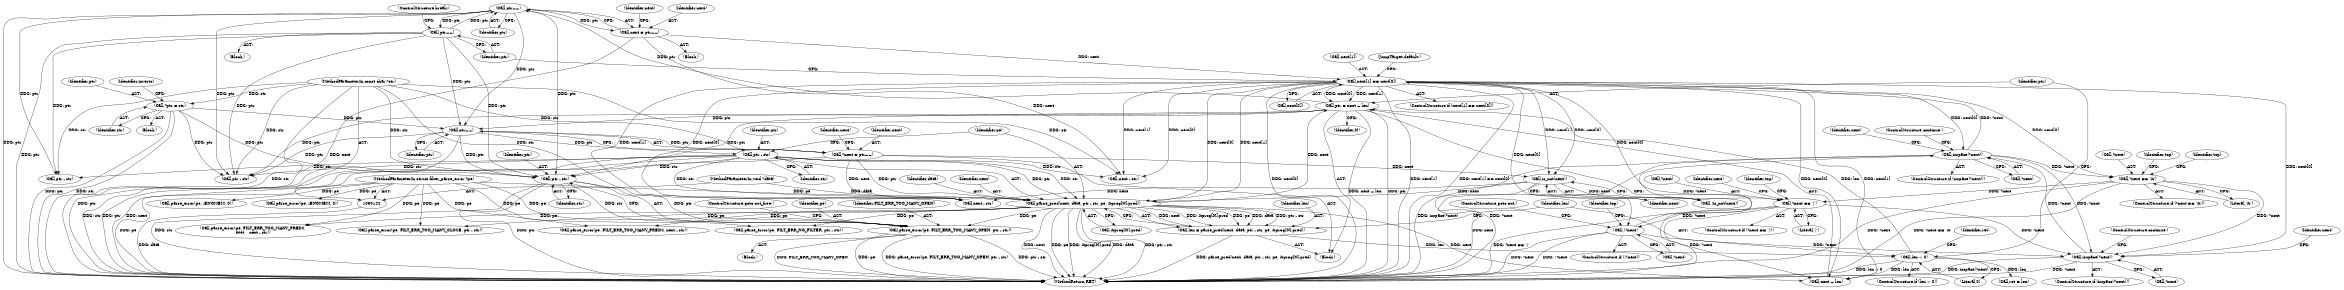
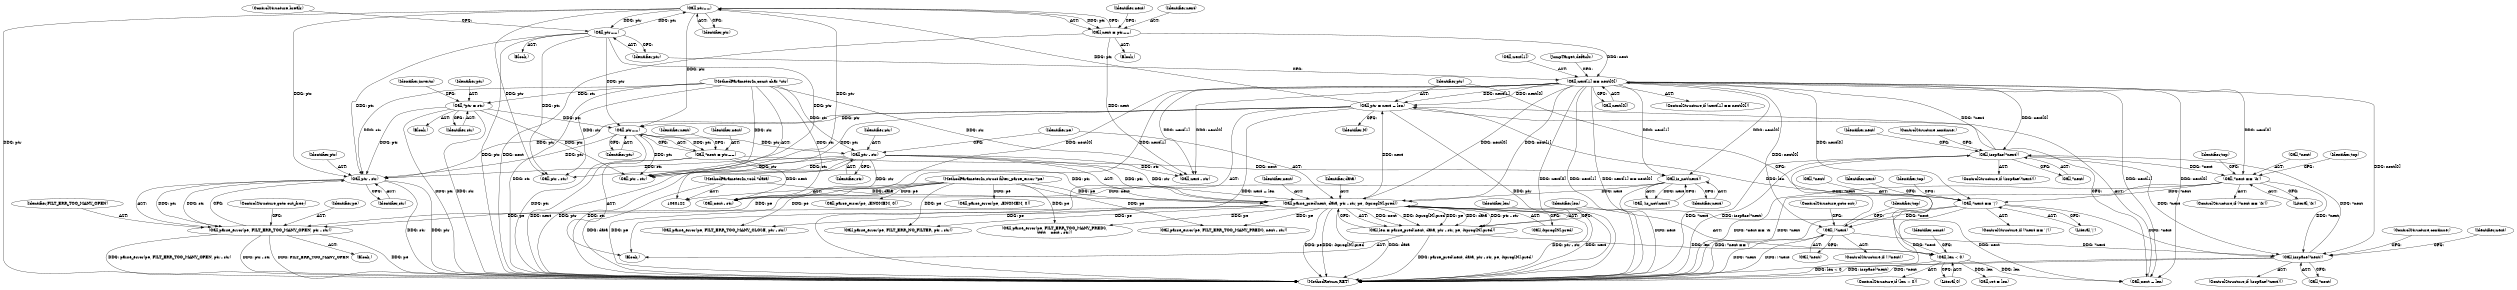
  digraph {
    n1 [label="(Call,ptr - str)"]
    n2 [label="(Call,parse_error(pe, FILT_ERR_TOO_MANY_OPEN, ptr - str))"]
    n3 [label="(Identifier,str)"]
    n4 [label="(MethodReturn,RET)"]
    n5 [label="(Block,)"]
    n6 [label="(Call,ptr++)"]
    n7 [label="(Call,next = ptr++)"]
    n8 [label="(Call,ptr++)"]
    n9 [label="(Call,ptr++)"]
    n10 [label="(Identifier,ptr)"]
    n11 [label="(Call,ptr - str)"]
    n12 [label="(Call,ptr - str)"]
    n13 [label="(Call,next[1] == next[0])"]
    n14 [label="(Call,next - str)"]
    n15 [label="(Block,)"]
    n16 [label="(Call,*next = ptr++)"]
    n17 [label="(Call,ptr - str)"]
    n18 [label="(Identifier,ptr)"]
    n19 [label="(Block,)"]
    n20 [label="(Identifier,ptr)"]
    n21 [label="(Call,ptr = next + len)"]
    n22 [label="(Call,next + len)"]
    n23 [label="(Block,)"]
    n24 [label="(Identifier,N)"]
    n25 [label="(Call,isspace(*next))"]
    n26 [label="(Call,!*next)"]
    n27 [label="(Call,*next == '|')"]
    n28 [label="(Call,*next == '&')"]
    n29 [label="(Call,isspace(*next))"]
    n30 [label="(Call,parse_pred(next, data, ptr - str, pe, &prog[N].pred))"]
    n31 [label="(Call,is_not(next))"]
    n32 [label="(Call,next[0])"]
    n33 [label="(Call,next - str)"]
    n34 [label="(ControlStructure,if (next[1] == next[0]))"]
    n35 [label="(ControlStructure,if (isspace(*next)))"]
    n36 [label="(Call,*next)"]
    n37 [label="(ControlStructure,if (!*next))"]
    n38 [label="(Call,*next)"]
    n39 [label="(Literal,'|')"]
    n40 [label="(ControlStructure,if (*next == '|'))"]
    n41 [label="(ControlStructure,if (*next == '&'))"]
    n42 [label="(Literal,'&')"]
    n43 [label="(Call,*next)"]
    n44 [label="(ControlStructure,if (isspace(*next)))"]
    n45 [label="(Call,len = parse_pred(next, data, ptr - str, pe, &prog[N].pred))"]
    n46 [label="(Call,parse_error(pe, FILT_ERR_TOO_MANY_PREDS, next - str))"]
    n47 [label="(Call,&prog[N].pred)"]
    n48 [label="(Call,parse_error(pe, FILT_ERR_NO_FILTER, ptr - str))"]
    n49 [label="(Call,parse_error(pe, FILT_ERR_TOO_MANY_CLOSE, ptr - str))"]
    n50 [label="(Call,parse_error(pe, FILT_ERR_TOO_MANY_PREDS,\n\t\t\t\t\t    next - str))"]
    n51 [label="(Call,!is_not(next))"]
    n52 [label="(Identifier,next)"]
    n53 [label="(Call,len < 0)"]
    n54 [label="(Identifier,str)"]
    n55 [label="(Call,*ptr = str)"]
    n56 [label="(Block,)"]
    n57 [label="(Identifier,str)"]
    n58 [label="(MethodParameterIn,const char *str)"]
    n59 [label=1030122]
    n60 [label="(MethodParameterIn,void *data)"]
    n61 [label="(MethodParameterIn,struct filter_parse_error *pe)"]
    n62 [label="(Call,parse_error(pe, -ENOMEM, 0))"]
    n63 [label="(Call,parse_error(pe, -ENOMEM, 0))"]
    n64 [label="(ControlStructure,if (len < 0))"]
    n65 [label="(Literal,0)"]
    n66 [label="(Call,ret = len)"]
    n67 [label="(ControlStructure,goto out_free;)"]
    n68 [label="(Identifier,next)"]
-   n69 [label="(Identifier,ret)"]
+   n69 [label="(Identifier,const)"]
    n70 [label="(Call,next[1])"]
    n71 [label="(Identifier,data)"]
    n72 [label="(Identifier,next)"]
    n73 [label="(Identifier,top)"]
    n74 [label="(Identifier,ptr)"]
    n75 [label="(Call,*next)"]
    n76 [label="(Identifier,top)"]
    n77 [label="(Identifier,next)"]
    n78 [label="(Identifier,ptr)"]
    n79 [label="(Identifier,ptr)"]
    n80 [label="(ControlStructure,continue;)"]
    n81 [label="(Identifier,pe)"]
    n82 [label="(Identifier,inverts)"]
    n83 [label="(Identifier,next)"]
    n84 [label="(Call,*next)"]
    n85 [label="(Identifier,len)"]
    n86 [label="(ControlStructure,continue;)"]
    n87 [label="(Identifier,next)"]
    n88 [label="(Identifier,top)"]
    n89 [label="(ControlStructure,break;)"]
    n90 [label="(Identifier,next)"]
    n91 [label="(Identifier,ptr)"]
    n92 [label="(JumpTarget,default:)"]
    n93 [label="(Identifier,top)"]
    n94 [label="(Identifier,len)"]
    n95 [label="(Identifier,next)"]
    n96 [label="(Identifier,next)"]
    n97 [label="(Identifier,pe)"]
    n98 [label="(Identifier,FILT_ERR_TOO_MANY_OPEN)"]
    n99 [label="(ControlStructure,goto out;)"]
    n1 -> n2 [label="AST: "]
    n1 -> n2 [label="DDG: ptr"]
    n1 -> n2 [label="DDG: str"]
    n1 -> n3 [label="CFG: "]
    n1 -> n4 [label="DDG: ptr"]
    n1 -> n4 [label="DDG: str"]
    n2 -> n1 [label="CFG: "]
    n2 -> n4 [label="DDG: FILT_ERR_TOO_MANY_OPEN"]
    n2 -> n4 [label="DDG: pe"]
    n2 -> n4 [label="DDG: parse_error(pe, FILT_ERR_TOO_MANY_OPEN, ptr - str)"]
    n2 -> n4 [label="DDG: ptr - str"]
    n2 -> n5 [label="AST: "]
    n3 -> n1 [label="AST: "]
    n6 -> n1 [label="DDG: ptr"]
    n6 -> n4 [label="DDG: ptr"]
    n6 -> n7 [label="AST: "]
    n6 -> n7 [label="DDG: ptr"]
    n6 -> n8 [label="DDG: ptr"]
    n6 -> n9 [label="DDG: ptr"]
    n6 -> n10 [label="CFG: "]
    n6 -> n11 [label="DDG: ptr"]
    n6 -> n12 [label="DDG: ptr"]
    n7 -> n4 [label="DDG: next"]
    n7 -> n6 [label="CFG: "]
    n7 -> n13 [label="DDG: next"]
    n7 -> n14 [label="DDG: next"]
    n7 -> n15 [label="AST: "]
    n8 -> n1 [label="DDG: ptr"]
    n8 -> n4 [label="DDG: ptr"]
    n8 -> n12 [label="DDG: ptr"]
    n8 -> n16 [label="AST: "]
    n8 -> n16 [label="DDG: ptr"]
    n8 -> n17 [label="DDG: ptr"]
    n8 -> n18 [label="CFG: "]
    n9 -> n1 [label="DDG: ptr"]
    n9 -> n4 [label="DDG: ptr"]
    n9 -> n6 [label="DDG: ptr"]
    n9 -> n8 [label="DDG: ptr"]
    n9 -> n11 [label="DDG: ptr"]
    n9 -> n12 [label="DDG: ptr"]
    n9 -> n19 [label="AST: "]
    n9 -> n20 [label="CFG: "]
    n10 -> n6 [label="AST: "]
    n13 -> n4 [label="DDG: next[1]"]
    n13 -> n4 [label="DDG: next[1] == next[0]"]
    n13 -> n4 [label="DDG: next[0]"]
    n13 -> n14 [label="DDG: next[1]"]
    n13 -> n14 [label="DDG: next[0]"]
    n13 -> n21 [label="DDG: next[1]"]
    n13 -> n21 [label="DDG: next[0]"]
    n13 -> n22 [label="DDG: next[1]"]
    n13 -> n22 [label="DDG: next[0]"]
    n13 -> n25 [label="DDG: next[0]"]
    n13 -> n26 [label="DDG: next[0]"]
    n13 -> n27 [label="DDG: next[0]"]
    n13 -> n28 [label="DDG: next[0]"]
    n13 -> n29 [label="DDG: next[0]"]
    n13 -> n30 [label="DDG: next[1]"]
    n13 -> n30 [label="DDG: next[0]"]
    n13 -> n31 [label="DDG: next[1]"]
    n13 -> n31 [label="DDG: next[0]"]
    n13 -> n32 [label="CFG: "]
    n13 -> n33 [label="DDG: next[1]"]
    n13 -> n33 [label="DDG: next[0]"]
    n13 -> n34 [label="AST: "]
    n16 -> n4 [label="DDG: next"]
    n16 -> n8 [label="CFG: "]
    n16 -> n23 [label="AST: "]
    n16 -> n30 [label="DDG: ptr"]
    n16 -> n31 [label="DDG: next"]
    n16 -> n33 [label="DDG: next"]
    n17 -> n1 [label="DDG: str"]
    n17 -> n4 [label="DDG: ptr"]
    n17 -> n4 [label="DDG: str"]
    n17 -> n11 [label="DDG: str"]
    n17 -> n12 [label="DDG: str"]
    n17 -> n14 [label="DDG: str"]
    n17 -> n30 [label="AST: "]
    n17 -> n30 [label="DDG: ptr"]
    n17 -> n30 [label="DDG: str"]
    n17 -> n33 [label="DDG: str"]
    n17 -> n54 [label="CFG: "]
    n18 -> n8 [label="AST: "]
    n20 -> n9 [label="AST: "]
    n20 -> n13 [label="CFG: "]
    n21 -> n1 [label="DDG: ptr"]
    n21 -> n4 [label="DDG: ptr"]
    n21 -> n4 [label="DDG: next + len"]
    n21 -> n6 [label="DDG: ptr"]
    n21 -> n8 [label="DDG: ptr"]
    n21 -> n12 [label="DDG: ptr"]
    n21 -> n22 [label="CFG: "]
    n21 -> n23 [label="AST: "]
    n21 -> n24 [label="CFG: "]
    n22 -> n21 [label="AST: "]
    n25 -> n4 [label="DDG: isspace(*next)"]
    n25 -> n4 [label="DDG: *next"]
    n25 -> n13 [label="DDG: *next"]
    n25 -> n28 [label="DDG: *next"]
    n25 -> n29 [label="DDG: *next"]
    n25 -> n35 [label="AST: "]
    n25 -> n36 [label="CFG: "]
    n26 -> n4 [label="DDG: *next"]
    n26 -> n4 [label="DDG: !*next"]
    n26 -> n25 [label="DDG: *next"]
    n26 -> n29 [label="DDG: *next"]
    n26 -> n37 [label="AST: "]
    n26 -> n38 [label="CFG: "]
    n27 -> n4 [label="DDG: *next == '|'"]
    n27 -> n4 [label="DDG: *next"]
    n27 -> n26 [label="DDG: *next"]
    n27 -> n29 [label="DDG: *next"]
    n27 -> n39 [label="CFG: "]
    n27 -> n40 [label="AST: "]
    n28 -> n4 [label="DDG: *next == '&'"]
    n28 -> n4 [label="DDG: *next"]
    n28 -> n27 [label="DDG: *next"]
    n28 -> n29 [label="DDG: *next"]
    n28 -> n41 [label="AST: "]
    n28 -> n42 [label="CFG: "]
    n29 -> n4 [label="DDG: isspace(*next)"]
    n29 -> n4 [label="DDG: *next"]
    n29 -> n25 [label="DDG: *next"]
    n29 -> n43 [label="CFG: "]
    n29 -> n44 [label="AST: "]
    n30 -> n2 [label="DDG: pe"]
    n30 -> n4 [label="DDG: ptr - str"]
    n30 -> n4 [label="DDG: next"]
    n30 -> n4 [label="DDG: pe"]
    n30 -> n4 [label="DDG: &prog[N].pred"]
    n30 -> n4 [label="DDG: data"]
    n30 -> n21 [label="DDG: next"]
    n30 -> n22 [label="DDG: next"]
    n30 -> n45 [label="AST: "]
    n30 -> n45 [label="DDG: next"]
    n30 -> n45 [label="DDG: &prog[N].pred"]
    n30 -> n45 [label="DDG: pe"]
    n30 -> n45 [label="DDG: data"]
    n30 -> n45 [label="DDG: ptr - str"]
    n30 -> n46 [label="DDG: pe"]
    n30 -> n47 [label="CFG: "]
    n30 -> n48 [label="DDG: pe"]
    n30 -> n49 [label="DDG: pe"]
    n30 -> n50 [label="DDG: pe"]
    n31 -> n4 [label="DDG: next"]
    n31 -> n30 [label="DDG: next"]
    n31 -> n33 [label="DDG: next"]
    n31 -> n51 [label="AST: "]
    n31 -> n51 [label="DDG: next"]
    n31 -> n52 [label="CFG: "]
    n32 -> n13 [label="AST: "]
    n36 -> n25 [label="AST: "]
    n38 -> n26 [label="AST: "]
    n39 -> n27 [label="AST: "]
    n42 -> n28 [label="AST: "]
    n43 -> n29 [label="AST: "]
    n45 -> n4 [label="DDG: parse_pred(next, data, ptr - str, pe, &prog[N].pred)"]
    n45 -> n23 [label="AST: "]
    n45 -> n30 [label="CFG: "]
    n45 -> n53 [label="DDG: len"]
    n47 -> n30 [label="AST: "]
    n51 -> n31 [label="CFG: "]
    n52 -> n31 [label="AST: "]
    n53 -> n4 [label="DDG: len < 0"]
    n53 -> n21 [label="DDG: len"]
    n53 -> n22 [label="DDG: len"]
    n53 -> n64 [label="AST: "]
    n53 -> n65 [label="CFG: "]
    n53 -> n66 [label="DDG: len"]
    n54 -> n17 [label="AST: "]
    n55 -> n1 [label="DDG: ptr"]
    n55 -> n4 [label="DDG: ptr"]
    n55 -> n4 [label="DDG: str"]
    n55 -> n8 [label="DDG: ptr"]
    n55 -> n12 [label="DDG: ptr"]
    n55 -> n56 [label="AST: "]
    n55 -> n57 [label="CFG: "]
    n57 -> n55 [label="AST: "]
    n58 -> n1 [label="DDG: str"]
    n58 -> n4 [label="DDG: str"]
    n58 -> n11 [label="DDG: str"]
    n58 -> n12 [label="DDG: str"]
    n58 -> n14 [label="DDG: str"]
    n58 -> n17 [label="DDG: str"]
    n58 -> n33 [label="DDG: str"]
    n58 -> n55 [label="DDG: str"]
    n58 -> n59 [label="AST: "]
-   n59 -> n4 [label="DDG: data"]
+   n60 -> n4 [label="DDG: data"]
    n60 -> n30 [label="DDG: data"]
    n60 -> n59 [label="AST: "]
    n61 -> n2 [label="DDG: pe"]
    n61 -> n4 [label="DDG: pe"]
    n61 -> n30 [label="DDG: pe"]
    n61 -> n46 [label="DDG: pe"]
    n61 -> n48 [label="DDG: pe"]
    n61 -> n49 [label="DDG: pe"]
    n61 -> n50 [label="DDG: pe"]
    n61 -> n59 [label="AST: "]
    n61 -> n62 [label="DDG: pe"]
    n61 -> n63 [label="DDG: pe"]
    n65 -> n53 [label="AST: "]
    n67 -> n2 [label="CFG: "]
    n68 -> n30 [label="AST: "]
    n69 -> n53 [label="CFG: "]
    n70 -> n13 [label="AST: "]
    n71 -> n30 [label="AST: "]
    n72 -> n25 [label="CFG: "]
    n73 -> n27 [label="CFG: "]
    n74 -> n21 [label="AST: "]
    n74 -> n53 [label="CFG: "]
    n75 -> n28 [label="AST: "]
    n76 -> n28 [label="CFG: "]
    n77 -> n16 [label="CFG: "]
    n78 -> n55 [label="AST: "]
    n79 -> n1 [label="AST: "]
    n80 -> n29 [label="CFG: "]
    n81 -> n2 [label="AST: "]
    n82 -> n55 [label="CFG: "]
    n83 -> n29 [label="CFG: "]
    n84 -> n27 [label="AST: "]
    n85 -> n45 [label="CFG: "]
    n85 -> n53 [label="AST: "]
    n86 -> n25 [label="CFG: "]
    n87 -> n27 [label="CFG: "]
    n88 -> n26 [label="CFG: "]
    n89 -> n9 [label="CFG: "]
    n90 -> n7 [label="CFG: "]
    n91 -> n17 [label="AST: "]
    n92 -> n13 [label="CFG: "]
    n93 -> n28 [label="CFG: "]
    n94 -> n45 [label="AST: "]
    n95 -> n16 [label="AST: "]
    n96 -> n7 [label="AST: "]
    n97 -> n17 [label="CFG: "]
    n97 -> n30 [label="AST: "]
    n98 -> n2 [label="AST: "]
    n99 -> n26 [label="CFG: "]
  }
